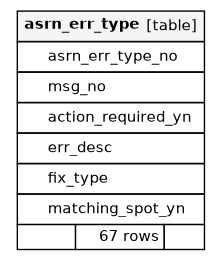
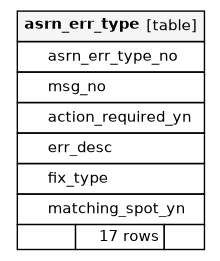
  digraph {
    bgcolor="#ffffff"
    fontname=Helvetica
    fontsize=11
    nodesep=0.18
    rankdir=RL
    ranksep=0.46
    ration=compress
-   n1 [fontname=Helvetica fontsize=11 label=<     <TABLE BORDER="0" CELLBORDER="1" CELLSPACING="0" BGCOLOR="#ffffff">       <TR><TD COLSPAN="3"  BGCOLOR="#f5f5f5"><TABLE BORDER="0" CELLSPACING="0"><TR><TD ALIGN="LEFT"><B>asrn_err_type</B></TD><TD ALIGN="RIGHT">[table]</TD></TR></TABLE></TD></TR>       <TR><TD PORT="asrn_err_type_no" COLSPAN="3" ALIGN="LEFT"><TABLE BORDER="0" CELLSPACING="0" ALIGN="LEFT"><TR ALIGN="LEFT"><TD ALIGN="LEFT" FIXEDSIZE="TRUE" WIDTH="15" HEIGHT="16"></TD><TD ALIGN="LEFT" FIXEDSIZE="TRUE" WIDTH="110" HEIGHT="16">asrn_err_type_no</TD></TR></TABLE></TD></TR>       <TR><TD PORT="msg_no" COLSPAN="3" ALIGN="LEFT"><TABLE BORDER="0" CELLSPACING="0" ALIGN="LEFT"><TR ALIGN="LEFT"><TD ALIGN="LEFT" FIXEDSIZE="TRUE" WIDTH="15" HEIGHT="16"></TD><TD ALIGN="LEFT" FIXEDSIZE="TRUE" WIDTH="110" HEIGHT="16">msg_no</TD></TR></TABLE></TD></TR>       <TR><TD PORT="action_required_yn" COLSPAN="3" ALIGN="LEFT"><TABLE BORDER="0" CELLSPACING="0" ALIGN="LEFT"><TR ALIGN="LEFT"><TD ALIGN="LEFT" FIXEDSIZE="TRUE" WIDTH="15" HEIGHT="16"></TD><TD ALIGN="LEFT" FIXEDSIZE="TRUE" WIDTH="110" HEIGHT="16">action_required_yn</TD></TR></TABLE></TD></TR>       <TR><TD PORT="err_desc" COLSPAN="3" ALIGN="LEFT"><TABLE BORDER="0" CELLSPACING="0" ALIGN="LEFT"><TR ALIGN="LEFT"><TD ALIGN="LEFT" FIXEDSIZE="TRUE" WIDTH="15" HEIGHT="16"></TD><TD ALIGN="LEFT" FIXEDSIZE="TRUE" WIDTH="110" HEIGHT="16">err_desc</TD></TR></TABLE></TD></TR>       <TR><TD PORT="fix_type" COLSPAN="3" ALIGN="LEFT"><TABLE BORDER="0" CELLSPACING="0" ALIGN="LEFT"><TR ALIGN="LEFT"><TD ALIGN="LEFT" FIXEDSIZE="TRUE" WIDTH="15" HEIGHT="16"></TD><TD ALIGN="LEFT" FIXEDSIZE="TRUE" WIDTH="110" HEIGHT="16">fix_type</TD></TR></TABLE></TD></TR>       <TR><TD PORT="matching_spot_yn" COLSPAN="3" ALIGN="LEFT"><TABLE BORDER="0" CELLSPACING="0" ALIGN="LEFT"><TR ALIGN="LEFT"><TD ALIGN="LEFT" FIXEDSIZE="TRUE" WIDTH="15" HEIGHT="16"></TD><TD ALIGN="LEFT" FIXEDSIZE="TRUE" WIDTH="110" HEIGHT="16">matching_spot_yn</TD></TR></TABLE></TD></TR>       <TR><TD ALIGN="LEFT" BGCOLOR="#ffffff">  </TD><TD ALIGN="RIGHT" BGCOLOR="#ffffff">67 rows</TD><TD ALIGN="RIGHT" BGCOLOR="#ffffff">  </TD></TR>     </TABLE>> shape=plaintext]
+   n1 [fontname=Helvetica fontsize=11 label=<     <TABLE BORDER="0" CELLBORDER="1" CELLSPACING="0" BGCOLOR="#ffffff">       <TR><TD COLSPAN="3"  BGCOLOR="#f5f5f5"><TABLE BORDER="0" CELLSPACING="0"><TR><TD ALIGN="LEFT"><B>asrn_err_type</B></TD><TD ALIGN="RIGHT">[table]</TD></TR></TABLE></TD></TR>       <TR><TD PORT="asrn_err_type_no" COLSPAN="3" ALIGN="LEFT"><TABLE BORDER="0" CELLSPACING="0" ALIGN="LEFT"><TR ALIGN="LEFT"><TD ALIGN="LEFT" FIXEDSIZE="TRUE" WIDTH="15" HEIGHT="16"></TD><TD ALIGN="LEFT" FIXEDSIZE="TRUE" WIDTH="110" HEIGHT="16">asrn_err_type_no</TD></TR></TABLE></TD></TR>       <TR><TD PORT="msg_no" COLSPAN="3" ALIGN="LEFT"><TABLE BORDER="0" CELLSPACING="0" ALIGN="LEFT"><TR ALIGN="LEFT"><TD ALIGN="LEFT" FIXEDSIZE="TRUE" WIDTH="15" HEIGHT="16"></TD><TD ALIGN="LEFT" FIXEDSIZE="TRUE" WIDTH="110" HEIGHT="16">msg_no</TD></TR></TABLE></TD></TR>       <TR><TD PORT="action_required_yn" COLSPAN="3" ALIGN="LEFT"><TABLE BORDER="0" CELLSPACING="0" ALIGN="LEFT"><TR ALIGN="LEFT"><TD ALIGN="LEFT" FIXEDSIZE="TRUE" WIDTH="15" HEIGHT="16"></TD><TD ALIGN="LEFT" FIXEDSIZE="TRUE" WIDTH="110" HEIGHT="16">action_required_yn</TD></TR></TABLE></TD></TR>       <TR><TD PORT="err_desc" COLSPAN="3" ALIGN="LEFT"><TABLE BORDER="0" CELLSPACING="0" ALIGN="LEFT"><TR ALIGN="LEFT"><TD ALIGN="LEFT" FIXEDSIZE="TRUE" WIDTH="15" HEIGHT="16"></TD><TD ALIGN="LEFT" FIXEDSIZE="TRUE" WIDTH="110" HEIGHT="16">err_desc</TD></TR></TABLE></TD></TR>       <TR><TD PORT="fix_type" COLSPAN="3" ALIGN="LEFT"><TABLE BORDER="0" CELLSPACING="0" ALIGN="LEFT"><TR ALIGN="LEFT"><TD ALIGN="LEFT" FIXEDSIZE="TRUE" WIDTH="15" HEIGHT="16"></TD><TD ALIGN="LEFT" FIXEDSIZE="TRUE" WIDTH="110" HEIGHT="16">fix_type</TD></TR></TABLE></TD></TR>       <TR><TD PORT="matching_spot_yn" COLSPAN="3" ALIGN="LEFT"><TABLE BORDER="0" CELLSPACING="0" ALIGN="LEFT"><TR ALIGN="LEFT"><TD ALIGN="LEFT" FIXEDSIZE="TRUE" WIDTH="15" HEIGHT="16"></TD><TD ALIGN="LEFT" FIXEDSIZE="TRUE" WIDTH="110" HEIGHT="16">matching_spot_yn</TD></TR></TABLE></TD></TR>       <TR><TD ALIGN="LEFT" BGCOLOR="#ffffff">  </TD><TD ALIGN="RIGHT" BGCOLOR="#ffffff">17 rows</TD><TD ALIGN="RIGHT" BGCOLOR="#ffffff">  </TD></TR>     </TABLE>> shape=plaintext]
  }
